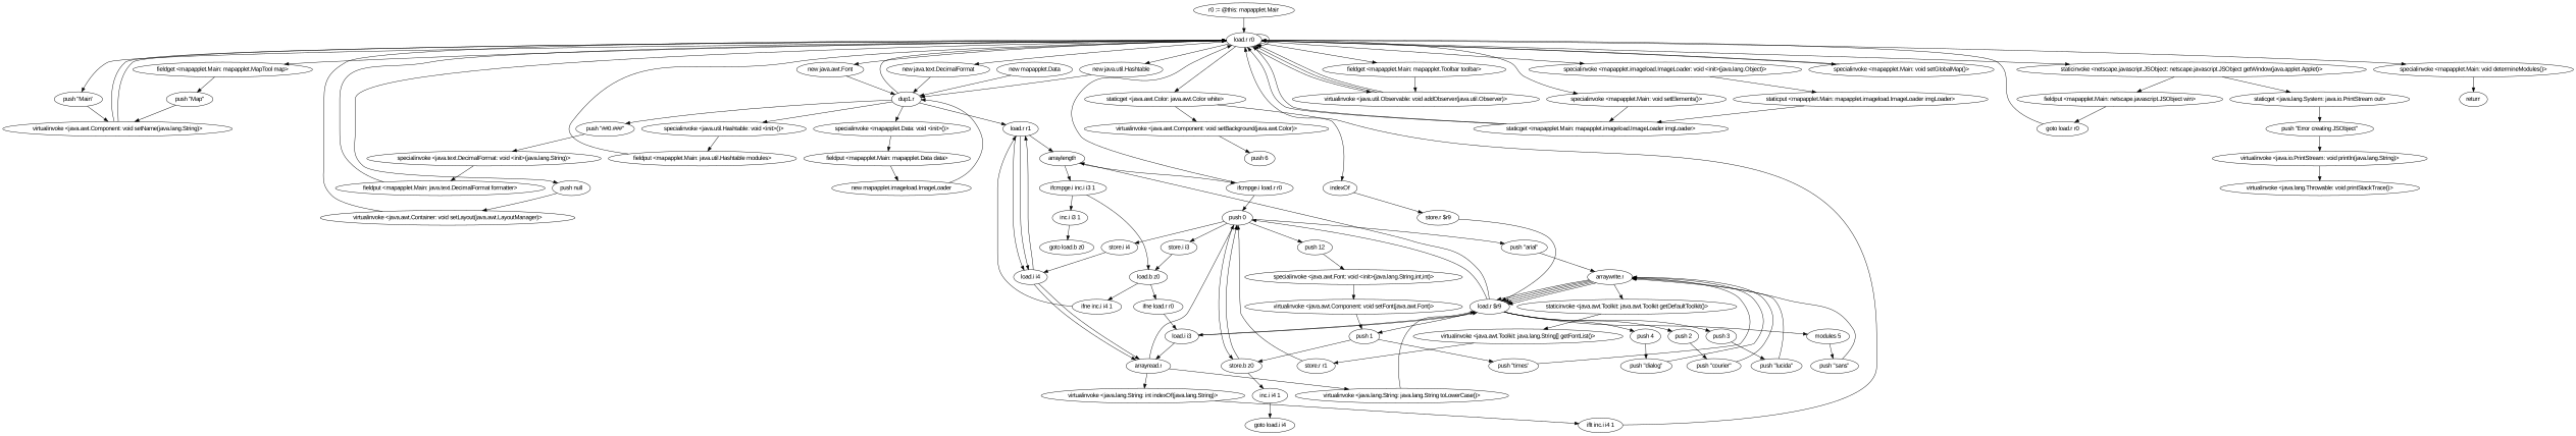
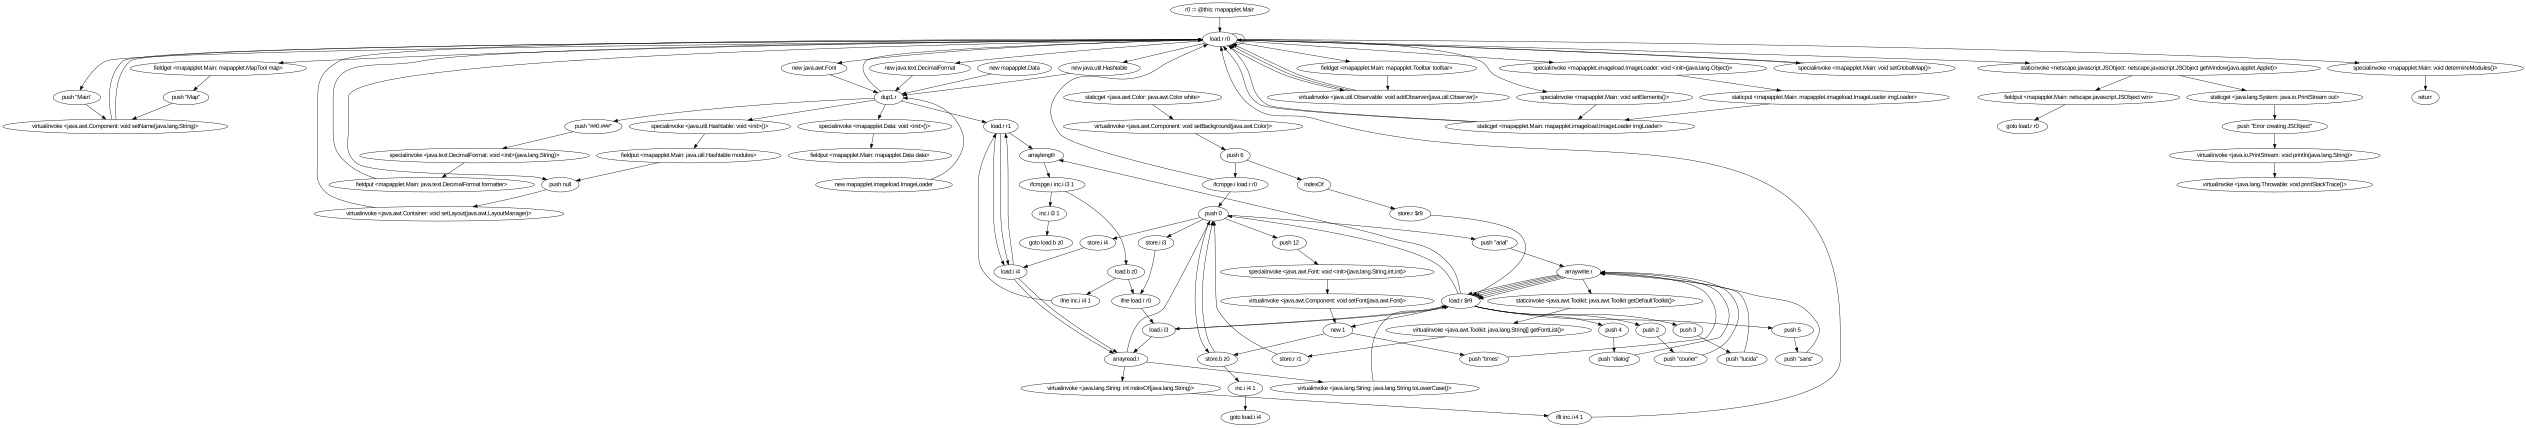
  digraph {
    fontname="Liberation Sans"
    node [fontname="Liberation Sans"]
    edge [fontname="Liberation Sans"]
    "r0 := @this: mapapplet.Main"
    "load.r r0"
    "push \"Main\""
    "push null"
    "specialinvoke <mapapplet.imageload.ImageLoader: void <init>(java.lang.Object)>"
    "virtualinvoke <java.util.Observable: void addObserver(java.util.Observer)>"
    "new java.text.DecimalFormat"
    "staticinvoke <netscape.javascript.JSObject: netscape.javascript.JSObject getWindow(java.applet.Applet)>"
    "new java.util.Hashtable"
    "staticget <java.awt.Color: java.awt.Color white>"
    "new java.awt.Font"
    "specialinvoke <mapapplet.Main: void setElements()>"
    "fieldget <mapapplet.Main: mapapplet.Toolbar toolbar>"
    "fieldget <mapapplet.Main: mapapplet.MapTool map>"
    "specialinvoke <mapapplet.Main: void setGlobalMap()>"
    "specialinvoke <mapapplet.Main: void determineModules()>"
    "virtualinvoke <java.awt.Component: void setName(java.lang.String)>"
    "virtualinvoke <java.awt.Container: void setLayout(java.awt.LayoutManager)>"
    "new mapapplet.Data"
    "dup1.r"
    "staticput <mapapplet.Main: mapapplet.imageload.ImageLoader imgLoader>"
    "fieldput <mapapplet.Main: netscape.javascript.JSObject win>"
    "staticget <java.lang.System: java.io.PrintStream out>"
    "virtualinvoke <java.awt.Component: void setBackground(java.awt.Color)>"
    "staticget <mapapplet.Main: mapapplet.imageload.ImageLoader imgLoader>"
    "push \"Map\""
    return
    "specialinvoke <mapapplet.Data: void <init>()>"
    "push \"##0.###\""
    "specialinvoke <java.util.Hashtable: void <init>()>"
    "load.r r1"
    "fieldput <mapapplet.Main: mapapplet.Data data>"
    "specialinvoke <java.text.DecimalFormat: void <init>(java.lang.String)>"
    "fieldput <mapapplet.Main: java.util.Hashtable modules>"
    arraylength
    "load.i i4"
    "new mapapplet.imageload.ImageLoader"
    "fieldput <mapapplet.Main: java.text.DecimalFormat formatter>"
    "goto load.r r0"
    "push \"Error creating JSObject\""
    "push 6"
    n42 [label=indexOf]
    "store.r $r9"
    "load.r $r9"
    "push 0"
-   "push 1"
+   "push 1" [label="new 1"]
    "push 2"
    "push 3"
    "push 4"
-   "push 5" [label="modules 5"]
+   "push 5"
    "load.i i3"
    "push \"arial\""
    "store.b z0"
    "store.i i3"
    "store.i i4"
    "push 12"
    "push \"times\""
    "push \"courier\""
    "push \"lucida\""
    "push \"dialog\""
    "push \"sans\""
    "arrayread.r"
    "ifcmpge.i load.r r0"
    "ifcmpge.i inc.i i3 1"
    "arraywrite.r"
    "inc.i i4 1"
    "load.b z0"
    "specialinvoke <java.awt.Font: void <init>(java.lang.String,int,int)>"
    "staticinvoke <java.awt.Toolkit: java.awt.Toolkit getDefaultToolkit()>"
    "virtualinvoke <java.awt.Toolkit: java.lang.String[] getFontList()>"
    "store.r r1"
    "goto load.i i4"
    "ifne load.r r0"
    "ifne inc.i i4 1"
    "virtualinvoke <java.lang.String: java.lang.String toLowerCase()>"
    "virtualinvoke <java.lang.String: int indexOf(java.lang.String)>"
    "inc.i i3 1"
    "goto load.b z0"
    "iflt inc.i i4 1"
    "virtualinvoke <java.awt.Component: void setFont(java.awt.Font)>"
    "virtualinvoke <java.io.PrintStream: void println(java.lang.String)>"
    "virtualinvoke <java.lang.Throwable: void printStackTrace()>"
    "r0 := @this: mapapplet.Main" -> "load.r r0"
    "load.r r0" -> "load.r r0"
    "load.r r0" -> "push \"Main\""
    "load.r r0" -> "push null"
    "load.r r0" -> "specialinvoke <mapapplet.imageload.ImageLoader: void <init>(java.lang.Object)>"
    "load.r r0" -> "virtualinvoke <java.util.Observable: void addObserver(java.util.Observer)>"
    "load.r r0" -> "new java.text.DecimalFormat"
    "load.r r0" -> "staticinvoke <netscape.javascript.JSObject: netscape.javascript.JSObject getWindow(java.applet.Applet)>"
    "load.r r0" -> "new java.util.Hashtable"
-   "load.r r0" -> "staticget <java.awt.Color: java.awt.Color white>"
    "load.r r0" -> "new java.awt.Font"
    "load.r r0" -> "specialinvoke <mapapplet.Main: void setElements()>"
    "load.r r0" -> "fieldget <mapapplet.Main: mapapplet.Toolbar toolbar>"
    "load.r r0" -> "fieldget <mapapplet.Main: mapapplet.MapTool map>"
    "load.r r0" -> "specialinvoke <mapapplet.Main: void setGlobalMap()>"
    "load.r r0" -> "specialinvoke <mapapplet.Main: void determineModules()>"
    "push \"Main\"" -> "virtualinvoke <java.awt.Component: void setName(java.lang.String)>"
    "push null" -> "virtualinvoke <java.awt.Container: void setLayout(java.awt.LayoutManager)>"
    "specialinvoke <mapapplet.imageload.ImageLoader: void <init>(java.lang.Object)>" -> "staticput <mapapplet.Main: mapapplet.imageload.ImageLoader imgLoader>"
    "virtualinvoke <java.util.Observable: void addObserver(java.util.Observer)>" -> "load.r r0"
    "virtualinvoke <java.util.Observable: void addObserver(java.util.Observer)>" -> "load.r r0"
    "new java.text.DecimalFormat" -> "dup1.r"
    "staticinvoke <netscape.javascript.JSObject: netscape.javascript.JSObject getWindow(java.applet.Applet)>" -> "fieldput <mapapplet.Main: netscape.javascript.JSObject win>"
    "staticinvoke <netscape.javascript.JSObject: netscape.javascript.JSObject getWindow(java.applet.Applet)>" -> "staticget <java.lang.System: java.io.PrintStream out>"
    "new java.util.Hashtable" -> "dup1.r"
    "staticget <java.awt.Color: java.awt.Color white>" -> "virtualinvoke <java.awt.Component: void setBackground(java.awt.Color)>"
    "new java.awt.Font" -> "dup1.r"
    "specialinvoke <mapapplet.Main: void setElements()>" -> "staticget <mapapplet.Main: mapapplet.imageload.ImageLoader imgLoader>"
    "fieldget <mapapplet.Main: mapapplet.Toolbar toolbar>" -> "virtualinvoke <java.util.Observable: void addObserver(java.util.Observer)>"
    "fieldget <mapapplet.Main: mapapplet.MapTool map>" -> "push \"Map\""
    "specialinvoke <mapapplet.Main: void setGlobalMap()>" -> "load.r r0"
    "specialinvoke <mapapplet.Main: void determineModules()>" -> return
    "virtualinvoke <java.awt.Component: void setName(java.lang.String)>" -> "load.r r0"
    "virtualinvoke <java.awt.Component: void setName(java.lang.String)>" -> "load.r r0"
    "virtualinvoke <java.awt.Container: void setLayout(java.awt.LayoutManager)>" -> "load.r r0"
    "new mapapplet.Data" -> "dup1.r"
    "dup1.r" -> "load.r r0"
    "dup1.r" -> "specialinvoke <mapapplet.Data: void <init>()>"
    "dup1.r" -> "push \"##0.###\""
    "dup1.r" -> "specialinvoke <java.util.Hashtable: void <init>()>"
    "dup1.r" -> "load.r r1"
    "staticput <mapapplet.Main: mapapplet.imageload.ImageLoader imgLoader>" -> "staticget <mapapplet.Main: mapapplet.imageload.ImageLoader imgLoader>"
    "fieldput <mapapplet.Main: netscape.javascript.JSObject win>" -> "goto load.r r0"
    "staticget <java.lang.System: java.io.PrintStream out>" -> "push \"Error creating JSObject\""
    "virtualinvoke <java.awt.Component: void setBackground(java.awt.Color)>" -> "push 6"
    "staticget <mapapplet.Main: mapapplet.imageload.ImageLoader imgLoader>" -> "load.r r0"
    "staticget <mapapplet.Main: mapapplet.imageload.ImageLoader imgLoader>" -> "load.r r0"
    "push \"Map\"" -> "virtualinvoke <java.awt.Component: void setName(java.lang.String)>"
    "specialinvoke <mapapplet.Data: void <init>()>" -> "fieldput <mapapplet.Main: mapapplet.Data data>"
    "push \"##0.###\"" -> "specialinvoke <java.text.DecimalFormat: void <init>(java.lang.String)>"
    "specialinvoke <java.util.Hashtable: void <init>()>" -> "fieldput <mapapplet.Main: java.util.Hashtable modules>"
    "load.r r1" -> arraylength
    "load.r r1" -> "load.i i4"
    "load.r r1" -> "load.i i4"
-   "fieldput <mapapplet.Main: mapapplet.Data data>" -> "new mapapplet.imageload.ImageLoader"
    "specialinvoke <java.text.DecimalFormat: void <init>(java.lang.String)>" -> "fieldput <mapapplet.Main: java.text.DecimalFormat formatter>"
-   "fieldput <mapapplet.Main: java.util.Hashtable modules>" -> "load.r r0"
-   arraylength -> "ifcmpge.i load.r r0"
+   "fieldput <mapapplet.Main: java.util.Hashtable modules>" -> "push null"
+   "push 6" -> "ifcmpge.i load.r r0"
    arraylength -> "ifcmpge.i inc.i i3 1"
    "load.i i4" -> "load.r r1"
    "load.i i4" -> "arrayread.r"
    "load.i i4" -> "arrayread.r"
    "new mapapplet.imageload.ImageLoader" -> "dup1.r"
    "fieldput <mapapplet.Main: java.text.DecimalFormat formatter>" -> "load.r r0"
-   "goto load.r r0" -> "load.r r0"
    "push \"Error creating JSObject\"" -> "virtualinvoke <java.io.PrintStream: void println(java.lang.String)>"
-   "staticget <java.awt.Color: java.awt.Color white>" -> n42
+   "push 6" -> n42
    n42 -> "store.r $r9"
    "store.r $r9" -> "load.r $r9"
    "load.r $r9" -> arraylength
    "load.r $r9" -> "push 0"
    "load.r $r9" -> "push 1"
    "load.r $r9" -> "push 2"
    "load.r $r9" -> "push 3"
    "load.r $r9" -> "push 4"
    "load.r $r9" -> "push 5"
    "load.r $r9" -> "load.i i3"
    "push 0" -> "push \"arial\""
    "push 0" -> "store.b z0"
    "push 0" -> "store.i i3"
    "push 0" -> "store.i i4"
    "push 0" -> "push 12"
    "push 1" -> "store.b z0"
    "push 1" -> "push \"times\""
    "push 2" -> "push \"courier\""
    "push 3" -> "push \"lucida\""
    "push 4" -> "push \"dialog\""
    "push 5" -> "push \"sans\""
    "load.i i3" -> "load.r $r9"
    "load.i i3" -> "arrayread.r"
    "push \"arial\"" -> "arraywrite.r"
    "store.b z0" -> "push 0"
    "store.b z0" -> "inc.i i4 1"
-   "store.i i3" -> "load.b z0"
+   "store.i i3" -> "ifne load.r r0"
    "store.i i4" -> "load.i i4"
    "push 12" -> "specialinvoke <java.awt.Font: void <init>(java.lang.String,int,int)>"
    "push \"times\"" -> "arraywrite.r"
    "push \"courier\"" -> "arraywrite.r"
    "push \"lucida\"" -> "arraywrite.r"
    "push \"dialog\"" -> "arraywrite.r"
    "push \"sans\"" -> "arraywrite.r"
    "arrayread.r" -> "push 0"
    "arrayread.r" -> "virtualinvoke <java.lang.String: java.lang.String toLowerCase()>"
    "arrayread.r" -> "virtualinvoke <java.lang.String: int indexOf(java.lang.String)>"
    "ifcmpge.i load.r r0" -> "load.r r0"
    "ifcmpge.i load.r r0" -> "push 0"
    "ifcmpge.i inc.i i3 1" -> "load.b z0"
    "ifcmpge.i inc.i i3 1" -> "inc.i i3 1"
    "arraywrite.r" -> "load.r $r9"
    "arraywrite.r" -> "load.r $r9"
    "arraywrite.r" -> "load.r $r9"
    "arraywrite.r" -> "load.r $r9"
    "arraywrite.r" -> "load.r $r9"
    "arraywrite.r" -> "staticinvoke <java.awt.Toolkit: java.awt.Toolkit getDefaultToolkit()>"
    "inc.i i4 1" -> "goto load.i i4"
    "load.b z0" -> "ifne load.r r0"
    "load.b z0" -> "ifne inc.i i4 1"
    "specialinvoke <java.awt.Font: void <init>(java.lang.String,int,int)>" -> "virtualinvoke <java.awt.Component: void setFont(java.awt.Font)>"
    "staticinvoke <java.awt.Toolkit: java.awt.Toolkit getDefaultToolkit()>" -> "virtualinvoke <java.awt.Toolkit: java.lang.String[] getFontList()>"
    "virtualinvoke <java.awt.Toolkit: java.lang.String[] getFontList()>" -> "store.r r1"
    "store.r r1" -> "push 0"
    "ifne load.r r0" -> "load.i i3"
    "ifne inc.i i4 1" -> "load.r r1"
    "virtualinvoke <java.lang.String: java.lang.String toLowerCase()>" -> "load.r $r9"
    "virtualinvoke <java.lang.String: int indexOf(java.lang.String)>" -> "iflt inc.i i4 1"
    "inc.i i3 1" -> "goto load.b z0"
    "iflt inc.i i4 1" -> "load.r r0"
    "virtualinvoke <java.awt.Component: void setFont(java.awt.Font)>" -> "push 1"
    "virtualinvoke <java.io.PrintStream: void println(java.lang.String)>" -> "virtualinvoke <java.lang.Throwable: void printStackTrace()>"
  }
